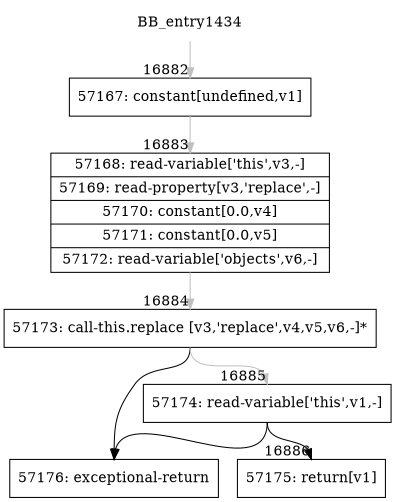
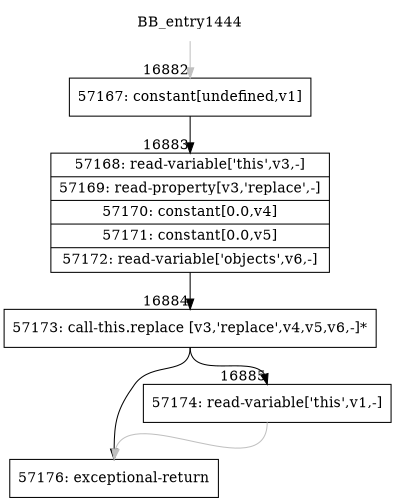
  digraph {
    rankdir=TD
    node [shape=record]
    edge [headport=n tailport=s]
-   BB_entry1444 [shape=none label=BB_entry1434]
+   BB_entry1444 [shape=none]
    n2 [label="{57167: constant[undefined,v1]}"]
    n3 [label="{57168: read-variable['this',v3,-]|57169: read-property[v3,'replace',-]|57170: constant[0.0,v4]|57171: constant[0.0,v5]|57172: read-variable['objects',v6,-]}"]
    n4 [label="{57173: call-this.replace [v3,'replace',v4,v5,v6,-]*}"]
    n5 [label="{57176: exceptional-return}"]
    n6 [label="{57174: read-variable['this',v1,-]}"]
-   n7 [label="{57175: return[v1]}"]
    BB_entry1444 -> n2 [color=gray headlabel="    16882"]
-   n2 -> n3 [headlabel="      16883" color=gray]
-   n3 -> n4 [headlabel="      16884" color=gray]
+   n2 -> n3 [headlabel="      16883"]
+   n3 -> n4 [headlabel="      16884"]
    n4 -> n5 [color=black]
-   n4 -> n6 [headlabel="      16885" color=gray]
-   n6 -> n5 [color=black]
-   n6 -> n7 [headlabel="      16886"]
+   n4 -> n6 [headlabel="      16885"]
+   n6 -> n5 [color=gray]
  }
